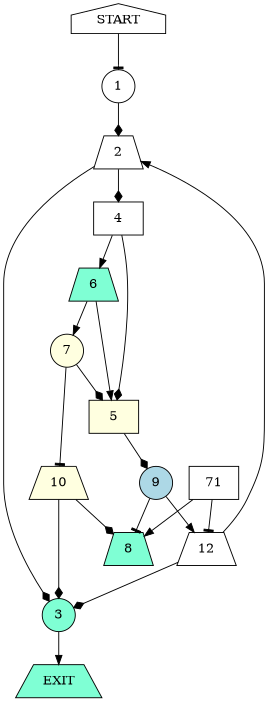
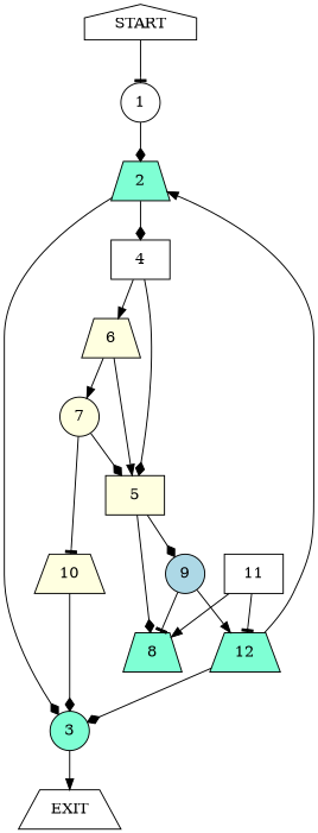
  digraph {
    node [fillcolor=white shape=trapezium style=filled]
    edge [arrowhead=diamond]
    n1 [label=START shape=house]
    1 [shape=circle]
-   2
-   n4 [fillcolor=aquamarine label=EXIT]
+   2 [fillcolor=aquamarine]
+   n4 [label=EXIT]
    3 [fillcolor=aquamarine shape=circle]
    4 [shape=box]
    5 [fillcolor=lightyellow shape=box]
-   6 [fillcolor=aquamarine]
+   6 [fillcolor=lightyellow]
    8 [fillcolor=aquamarine]
    9 [fillcolor=lightblue shape=circle]
    7 [fillcolor=lightyellow shape=circle]
-   12
+   12 [fillcolor=aquamarine]
    10 [fillcolor=lightyellow]
-   11 [shape=box label=71]
+   11 [shape=box]
    n1 -> 1 [arrowhead=tee]
    1 -> 2
    2 -> 3
    2 -> 4
    3 -> n4 [arrowhead=normal]
    4 -> 5
    4 -> 6 [arrowhead=normal]
-   10 -> 8
+   5 -> 8
    5 -> 9
    6 -> 5 [arrowhead=normal]
    6 -> 7 [arrowhead=normal]
    9 -> 8 [arrowhead=tee]
    9 -> 12 [arrowhead=normal]
    7 -> 5
    7 -> 10 [arrowhead=tee]
    12 -> 2 [arrowhead=normal]
    12 -> 3
    10 -> 3
    11 -> 8 [arrowhead=normal]
    11 -> 12 [arrowhead=tee]
  }
